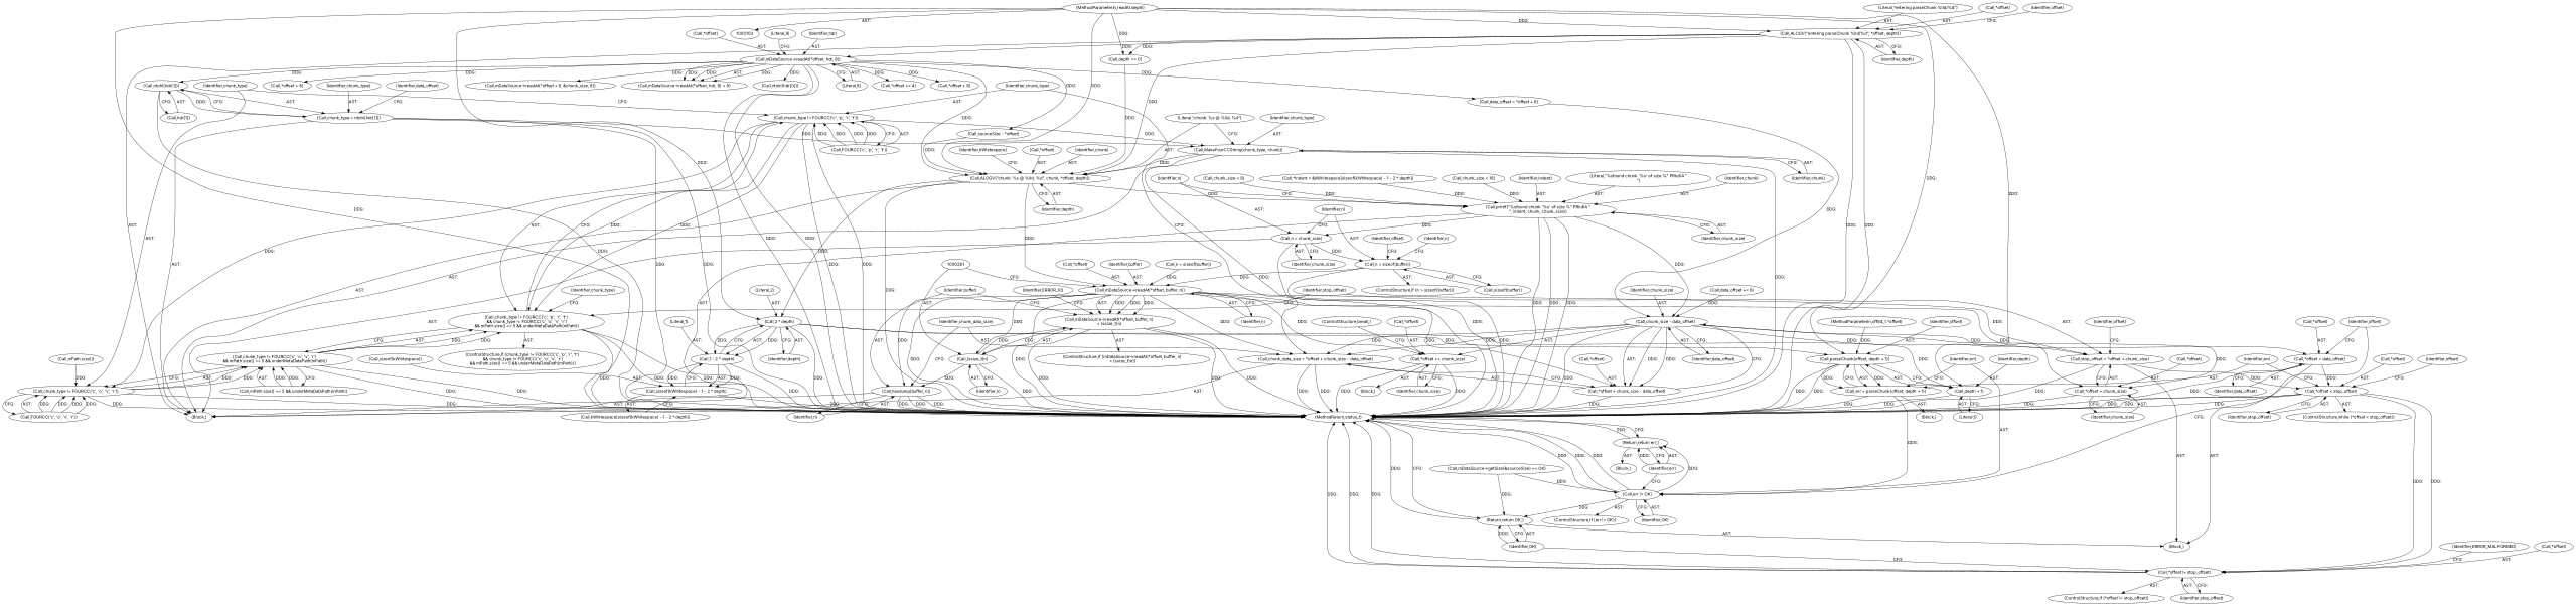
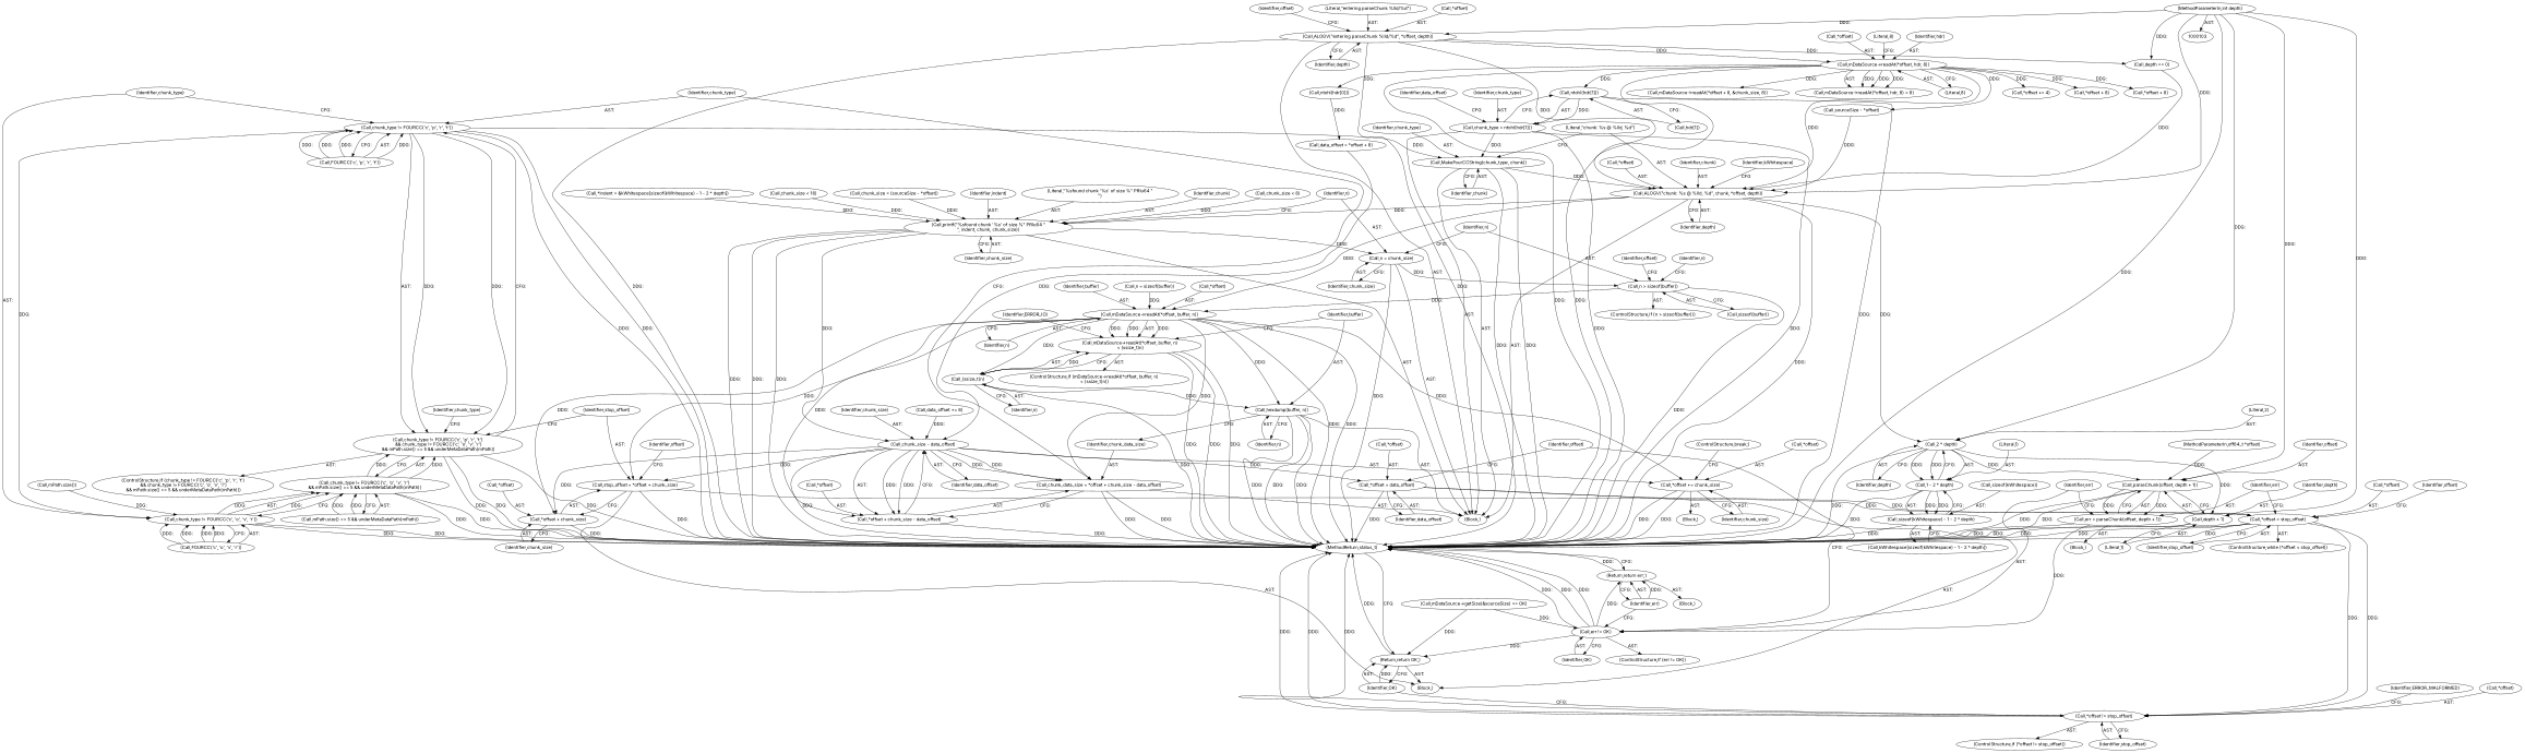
  digraph {
    fontname=Inter
    node [fontname=Inter]
    edge [fontname=Inter]
    n1 [label="(Call,ntohl(hdr[1]))"]
    n2 [label="(Call,chunk_type = ntohl(hdr[1]))"]
    n3 [label="(Call,hdr[1])"]
    n4 [label="(MethodReturn,status_t)"]
    n5 [label="(Block,)"]
    n6 [label="(Call,MakeFourCCString(chunk_type, chunk))"]
    n7 [label="(Return,return err;)"]
    n8 [label="(Return,return OK;)"]
    n9 [label="(Call,mDataSource->readAt(*offset, hdr, 8))"]
    n10 [label="(Call,ALOGV(\"chunk: %s @ %lld, %d\", chunk, *offset, depth))"]
    n11 [label="(Call,data_offset = *offset + 8)"]
    n12 [label="(Literal,8)"]
    n13 [label="(Call,*offset += 4)"]
    n14 [label="(Call,*offset + 8)"]
    n15 [label="(Call,sourceSize - *offset)"]
    n16 [label="(Call,*offset + 8)"]
    n17 [label="(Call,mDataSource->readAt(*offset + 8, &chunk_size, 8))"]
    n18 [label="(Call,mDataSource->readAt(*offset, hdr, 8) < 8)"]
    n19 [label="(Call,ntohl(hdr[0]))"]
    n20 [label="(Call,2 * depth)"]
    n21 [label="(Call,printf(\"%sfound chunk '%s' of size %\" PRIu64 \"\n\", indent, chunk, chunk_size))"]
    n22 [label="(Call,mDataSource->readAt(*offset, buffer, n))"]
    n23 [label="(Identifier,depth)"]
    n24 [label="(Call,chunk_size - data_offset)"]
    n25 [label="(Call,ALOGV(\"entering parseChunk %lld/%d\", *offset, depth))"]
    n26 [label="(Call,depth == 0)"]
    n27 [label="(Identifier,depth)"]
-   n28 [label="(MethodParameterIn,readAt depth)"]
+   n28 [label="(MethodParameterIn,int depth)"]
    n29 [label="(Call,parseChunk(offset, depth + 1))"]
    n30 [label="(Call,depth + 1)"]
    1000103
    n32 [label="(Call,1 - 2 * depth)"]
    n33 [label="(Identifier,depth)"]
    n34 [label="(Call,err = parseChunk(offset, depth + 1))"]
    n35 [label="(Literal,1)"]
    n36 [label="(Identifier,chunk)"]
    n37 [label="(Call,chunk_type != FOURCC('c', 'p', 'r', 't'))"]
    n38 [label="(Call,chunk_type != FOURCC('c', 'p', 'r', 't')\n && chunk_type != FOURCC('c', 'o', 'v', 'r')\n && mPath.size() == 5 && underMetaDataPath(mPath))"]
    n39 [label="(Call,chunk_type != FOURCC('c', 'o', 'v', 'r'))"]
    n40 [label="(Call,FOURCC('c', 'p', 'r', 't'))"]
    n41 [label="(Call,n = chunk_size)"]
    n42 [label="(Identifier,chunk_size)"]
    n43 [label="(Call,mDataSource->readAt(*offset, buffer, n)\n < (ssize_t)n)"]
    n44 [label="(Call,(ssize_t)n)"]
    n45 [label="(Call,hexdump(buffer, n))"]
    n46 [label="(Call,chunk_data_size = *offset + chunk_size - data_offset)"]
    n47 [label="(Call,*offset + chunk_size - data_offset)"]
    n48 [label="(Call,stop_offset = *offset + chunk_size)"]
    n49 [label="(Call,*offset + chunk_size)"]
    n50 [label="(Call,*offset += chunk_size)"]
    n51 [label="(Identifier,n)"]
    n52 [label="(Call,sizeof(kWhitespace) - 1 - 2 * depth)"]
    n53 [label="(Call,kWhitespace[sizeof(kWhitespace) - 1 - 2 * depth])"]
    n54 [label="(Call,err != OK)"]
    n55 [label="(Block,)"]
    n56 [label="(Identifier,OK)"]
    n57 [label="(ControlStructure,if (err != OK))"]
    n58 [label="(Block,)"]
    n59 [label="(Identifier,err)"]
    n60 [label="(Identifier,OK)"]
    n61 [label="(Block,)"]
    n62 [label="(Call,*offset != stop_offset)"]
    n63 [label="(Call,n > sizeof(buffer))"]
    n64 [label="(Identifier,chunk_size)"]
    n65 [label="(Call,*offset = data_offset)"]
    n66 [label="(Identifier,data_offset)"]
    n67 [label="(ControlStructure,if (n > sizeof(buffer)))"]
    n68 [label="(Call,sizeof(buffer))"]
    n69 [label="(ControlStructure,if (mDataSource->readAt(*offset, buffer, n)\n < (ssize_t)n))"]
    n70 [label="(Identifier,n)"]
    n71 [label="(Identifier,n)"]
    n72 [label="(Call,*offset < stop_offset)"]
    n73 [label="(Identifier,chunk_size)"]
    n74 [label="(Identifier,chunk_size)"]
    n75 [label="(Block,)"]
    n76 [label="(Identifier,stop_offset)"]
    n77 [label="(ControlStructure,while (*offset < stop_offset))"]
    n78 [label="(ControlStructure,if (*offset != stop_offset))"]
    n79 [label="(Identifier,stop_offset)"]
    n80 [label="(Identifier,data_offset)"]
    n81 [label="(Call,chunk_type != FOURCC('c', 'o', 'v', 'r')\n && mPath.size() == 5 && underMetaDataPath(mPath))"]
    n82 [label="(ControlStructure,if (chunk_type != FOURCC('c', 'p', 'r', 't')\n && chunk_type != FOURCC('c', 'o', 'v', 'r')\n && mPath.size() == 5 && underMetaDataPath(mPath)))"]
    n83 [label="(Call,FOURCC('c', 'o', 'v', 'r'))"]
    n84 [label="(Call,mPath.size() == 5 && underMetaDataPath(mPath))"]
    n85 [label="(Literal,1)"]
    n86 [label="(Identifier,offset)"]
    n87 [label="(Identifier,ERROR_IO)"]
    n88 [label="(Identifier,n)"]
    n89 [label="(Identifier,buffer)"]
    n90 [label="(Call,mPath.size())"]
    n91 [label="(Identifier,depth)"]
    n92 [label="(Call,*offset)"]
    n93 [label="(Call,*offset)"]
    n94 [label="(Call,*offset)"]
    n95 [label="(Identifier,indent)"]
    n96 [label="(Call,*offset)"]
    n97 [label="(Identifier,ERROR_MALFORMED)"]
    n98 [label="(Literal,\"%sfound chunk '%s' of size %\" PRIu64 \"\n\")"]
    n99 [label="(Literal,8)"]
    n100 [label="(Literal,2)"]
    n101 [label="(Identifier,chunk_type)"]
    n102 [label="(Call,*offset)"]
    n103 [label="(Identifier,chunk)"]
    n104 [label="(Call,chunk_size < 8)"]
    n105 [label="(Identifier,offset)"]
    n106 [label="(Call,*indent = &kWhitespace[sizeof(kWhitespace) - 1 - 2 * depth])"]
    n107 [label="(Identifier,buffer)"]
    n108 [label="(Identifier,kWhitespace)"]
    n109 [label="(Call,data_offset += 8)"]
    n110 [label="(Call,n = sizeof(buffer))"]
    n111 [label="(Identifier,n)"]
    n112 [label="(Literal,\"chunk: %s @ %lld, %d\")"]
    n113 [label="(Identifier,chunk_size)"]
    n114 [label="(Identifier,chunk_data_size)"]
    n115 [label="(Literal,\"entering parseChunk %lld/%d\")"]
    n116 [label="(Call,*offset)"]
    n117 [label="(Identifier,n)"]
    n118 [label="(Identifier,chunk_type)"]
    n119 [label="(Call,chunk_size < 16)"]
    n120 [label="(Call,*offset)"]
    n121 [label="(Identifier,offset)"]
    n122 [label="(Identifier,data_offset)"]
    n123 [label="(Call,*offset)"]
    n124 [label="(Identifier,err)"]
    n125 [label="(Identifier,err)"]
    n126 [label="(Call,*offset)"]
    n127 [label="(Call,*offset)"]
    n128 [label="(Identifier,offset)"]
    n129 [label="(ControlStructure,break;)"]
    n130 [label="(Call,mDataSource->getSize(&sourceSize) == OK)"]
    n131 [label="(Call,sizeof(kWhitespace))"]
    n132 [label="(Identifier,chunk_type)"]
    n133 [label="(Identifier,hdr)"]
+   n134 [label="(Call,chunk_size = (sourceSize - *offset))"]
    n135 [label="(Identifier,stop_offset)"]
    n136 [label="(Identifier,offset)"]
    n137 [label="(Identifier,chunk_type)"]
    n138 [label="(Identifier,chunk)"]
    n139 [label="(Identifier,offset)"]
    n140 [label="(Identifier,chunk_type)"]
    n141 [label="(MethodParameterIn,off64_t *offset)"]
-   1000281
    n1 -> n2 [label="AST: "]
    n1 -> n2 [label="DDG: "]
    n1 -> n3 [label="CFG: "]
    n1 -> n4 [label="DDG: "]
    n2 -> n1 [label="CFG: "]
    n2 -> n4 [label="DDG: "]
    n2 -> n4 [label="DDG: "]
    n2 -> n5 [label="AST: "]
    n2 -> n6 [label="DDG: "]
    n3 -> n1 [label="AST: "]
    n4 -> n7 [label="CFG: "]
    n4 -> n8 [label="CFG: "]
    n6 -> n4 [label="DDG: "]
    n6 -> n4 [label="DDG: "]
    n6 -> n5 [label="AST: "]
    n6 -> n10 [label="DDG: "]
    n6 -> n36 [label="CFG: "]
    n7 -> n4 [label="DDG: "]
    n7 -> n58 [label="AST: "]
    n7 -> n59 [label="CFG: "]
    n8 -> n4 [label="DDG: "]
    n8 -> n60 [label="CFG: "]
    n8 -> n61 [label="AST: "]
    n9 -> n1 [label="DDG: "]
    n9 -> n4 [label="DDG: "]
    n9 -> n4 [label="DDG: "]
    n9 -> n10 [label="DDG: "]
-   n9 -> n11 [label="DDG: "]
+   n19 -> n11 [label="DDG: "]
    n9 -> n12 [label="CFG: "]
    n9 -> n13 [label="DDG: "]
    n9 -> n14 [label="DDG: "]
    n9 -> n15 [label="DDG: "]
    n9 -> n16 [label="DDG: "]
    n9 -> n17 [label="DDG: "]
    n9 -> n18 [label="AST: "]
    n9 -> n18 [label="DDG: "]
    n9 -> n18 [label="DDG: "]
    n9 -> n18 [label="DDG: "]
    n9 -> n19 [label="DDG: "]
    n10 -> n4 [label="DDG: "]
    n10 -> n5 [label="AST: "]
    n10 -> n20 [label="DDG: "]
    n10 -> n21 [label="DDG: "]
    n10 -> n22 [label="DDG: "]
    n10 -> n23 [label="CFG: "]
    n11 -> n24 [label="DDG: "]
    n12 -> n9 [label="AST: "]
    n15 -> n10 [label="DDG: "]
    n20 -> n4 [label="DDG: "]
    n20 -> n29 [label="DDG: "]
    n20 -> n30 [label="DDG: "]
    n20 -> n32 [label="AST: "]
    n20 -> n32 [label="DDG: "]
    n20 -> n32 [label="DDG: "]
    n20 -> n33 [label="CFG: "]
    n21 -> n4 [label="DDG: "]
    n21 -> n4 [label="DDG: "]
    n21 -> n4 [label="DDG: "]
    n21 -> n5 [label="AST: "]
    n21 -> n24 [label="DDG: "]
    n21 -> n41 [label="DDG: "]
    n21 -> n42 [label="CFG: "]
    n22 -> n4 [label="DDG: "]
    n22 -> n4 [label="DDG: "]
    n22 -> n43 [label="AST: "]
    n22 -> n43 [label="DDG: "]
    n22 -> n43 [label="DDG: "]
    n22 -> n43 [label="DDG: "]
    n22 -> n44 [label="DDG: "]
    n22 -> n45 [label="DDG: "]
    n22 -> n46 [label="DDG: "]
    n22 -> n47 [label="DDG: "]
    n22 -> n48 [label="DDG: "]
    n22 -> n49 [label="DDG: "]
    n22 -> n50 [label="DDG: "]
    n22 -> n51 [label="CFG: "]
    n23 -> n10 [label="AST: "]
    n24 -> n4 [label="DDG: "]
    n24 -> n46 [label="DDG: "]
    n24 -> n46 [label="DDG: "]
    n24 -> n47 [label="AST: "]
    n24 -> n47 [label="DDG: "]
    n24 -> n47 [label="DDG: "]
    n24 -> n48 [label="DDG: "]
    n24 -> n49 [label="DDG: "]
    n24 -> n50 [label="AST: "]
    n24 -> n65 [label="DDG: "]
    n24 -> n66 [label="CFG: "]
    n25 -> n4 [label="DDG: "]
    n25 -> n4 [label="DDG: "]
    n25 -> n5 [label="AST: "]
    n25 -> n9 [label="DDG: "]
    n25 -> n10 [label="DDG: "]
    n25 -> n26 [label="DDG: "]
    n25 -> n27 [label="CFG: "]
    n26 -> n10 [label="DDG: "]
    n27 -> n25 [label="AST: "]
    n28 -> n4 [label="DDG: "]
    n28 -> n10 [label="DDG: "]
    n28 -> n20 [label="DDG: "]
    n28 -> n25 [label="DDG: "]
    n28 -> n26 [label="DDG: "]
    n28 -> n29 [label="DDG: "]
    n28 -> n30 [label="DDG: "]
    n28 -> 1000103 [label="AST: "]
    n29 -> n4 [label="DDG: "]
    n29 -> n4 [label="DDG: "]
    n29 -> n30 [label="CFG: "]
    n29 -> n34 [label="AST: "]
    n29 -> n34 [label="DDG: "]
    n29 -> n34 [label="DDG: "]
    n30 -> n4 [label="DDG: "]
    n30 -> n29 [label="AST: "]
    n30 -> n35 [label="CFG: "]
    n32 -> n4 [label="DDG: "]
    n32 -> n20 [label="CFG: "]
    n32 -> n52 [label="AST: "]
    n32 -> n52 [label="DDG: "]
    n32 -> n52 [label="DDG: "]
    n33 -> n20 [label="AST: "]
    n34 -> n4 [label="DDG: "]
    n34 -> n29 [label="CFG: "]
    n34 -> n54 [label="DDG: "]
    n34 -> n55 [label="AST: "]
    n35 -> n30 [label="AST: "]
    n36 -> n6 [label="AST: "]
    n37 -> n4 [label="DDG: "]
    n37 -> n4 [label="DDG: "]
    n37 -> n6 [label="DDG: "]
    n37 -> n38 [label="AST: "]
    n37 -> n38 [label="DDG: "]
    n37 -> n38 [label="DDG: "]
    n37 -> n39 [label="DDG: "]
    n37 -> n40 [label="CFG: "]
    n38 -> n4 [label="DDG: "]
    n38 -> n4 [label="DDG: "]
    n38 -> n4 [label="DDG: "]
    n38 -> n37 [label="CFG: "]
    n38 -> n81 [label="CFG: "]
    n38 -> n82 [label="AST: "]
    n39 -> n4 [label="DDG: "]
    n39 -> n4 [label="DDG: "]
    n39 -> n81 [label="AST: "]
    n39 -> n81 [label="DDG: "]
    n39 -> n81 [label="DDG: "]
    n39 -> n83 [label="CFG: "]
    n40 -> n37 [label="AST: "]
    n40 -> n37 [label="DDG: "]
    n40 -> n37 [label="DDG: "]
    n40 -> n37 [label="DDG: "]
    n40 -> n37 [label="DDG: "]
    n41 -> n4 [label="DDG: "]
    n41 -> n5 [label="AST: "]
    n41 -> n63 [label="DDG: "]
    n41 -> n64 [label="CFG: "]
    n42 -> n21 [label="AST: "]
    n43 -> n4 [label="DDG: "]
    n43 -> n4 [label="DDG: "]
    n43 -> n4 [label="DDG: "]
    n43 -> n44 [label="CFG: "]
    n43 -> n69 [label="AST: "]
    n44 -> n4 [label="DDG: "]
    n44 -> n43 [label="AST: "]
    n44 -> n43 [label="DDG: "]
    n44 -> n45 [label="DDG: "]
    n44 -> n70 [label="CFG: "]
    n45 -> n4 [label="DDG: "]
    n45 -> n4 [label="DDG: "]
    n45 -> n4 [label="DDG: "]
    n45 -> n5 [label="AST: "]
    n45 -> n71 [label="CFG: "]
    n46 -> n4 [label="DDG: "]
    n46 -> n4 [label="DDG: "]
    n46 -> n5 [label="AST: "]
    n46 -> n47 [label="CFG: "]
    n47 -> n4 [label="DDG: "]
    n47 -> n24 [label="CFG: "]
    n47 -> n46 [label="AST: "]
    n48 -> n4 [label="DDG: "]
    n48 -> n49 [label="CFG: "]
    n48 -> n61 [label="AST: "]
    n48 -> n72 [label="DDG: "]
    n49 -> n4 [label="DDG: "]
    n49 -> n48 [label="AST: "]
    n49 -> n73 [label="CFG: "]
    n50 -> n4 [label="DDG: "]
    n50 -> n4 [label="DDG: "]
    n50 -> n74 [label="CFG: "]
    n50 -> n75 [label="AST: "]
    n51 -> n22 [label="AST: "]
    n52 -> n4 [label="DDG: "]
    n52 -> n32 [label="CFG: "]
    n52 -> n53 [label="AST: "]
    n53 -> n52 [label="CFG: "]
    n54 -> n4 [label="DDG: "]
    n54 -> n4 [label="DDG: "]
    n54 -> n4 [label="DDG: "]
    n54 -> n7 [label="DDG: "]
    n54 -> n8 [label="DDG: "]
    n54 -> n56 [label="CFG: "]
    n54 -> n57 [label="AST: "]
    n56 -> n54 [label="AST: "]
    n59 -> n7 [label="AST: "]
    n59 -> n7 [label="DDG: "]
    n59 -> n54 [label="CFG: "]
    n60 -> n8 [label="AST: "]
    n60 -> n8 [label="DDG: "]
    n60 -> n62 [label="CFG: "]
    n62 -> n4 [label="DDG: "]
    n62 -> n4 [label="DDG: "]
    n62 -> n4 [label="DDG: "]
    n62 -> n78 [label="AST: "]
    n62 -> n79 [label="CFG: "]
    n63 -> n4 [label="DDG: "]
    n63 -> n22 [label="DDG: "]
    n63 -> n67 [label="AST: "]
    n63 -> n68 [label="CFG: "]
    n64 -> n41 [label="AST: "]
    n65 -> n4 [label="DDG: "]
    n65 -> n61 [label="AST: "]
    n65 -> n72 [label="DDG: "]
    n65 -> n80 [label="CFG: "]
    n66 -> n24 [label="AST: "]
    n68 -> n63 [label="AST: "]
    n70 -> n44 [label="AST: "]
    n71 -> n45 [label="AST: "]
    n72 -> n4 [label="DDG: "]
    n72 -> n4 [label="DDG: "]
    n72 -> n4 [label="DDG: "]
    n72 -> n62 [label="DDG: "]
    n72 -> n62 [label="DDG: "]
    n72 -> n76 [label="CFG: "]
    n72 -> n77 [label="AST: "]
    n73 -> n49 [label="AST: "]
    n74 -> n50 [label="AST: "]
    n76 -> n72 [label="AST: "]
    n79 -> n62 [label="AST: "]
    n80 -> n65 [label="AST: "]
    n81 -> n4 [label="DDG: "]
    n81 -> n4 [label="DDG: "]
    n81 -> n38 [label="AST: "]
    n81 -> n38 [label="DDG: "]
    n81 -> n38 [label="DDG: "]
    n81 -> n39 [label="CFG: "]
    n81 -> n84 [label="CFG: "]
    n83 -> n39 [label="AST: "]
    n83 -> n39 [label="DDG: "]
    n83 -> n39 [label="DDG: "]
    n83 -> n39 [label="DDG: "]
    n83 -> n39 [label="DDG: "]
    n84 -> n81 [label="AST: "]
    n84 -> n81 [label="DDG: "]
    n84 -> n81 [label="DDG: "]
    n85 -> n32 [label="AST: "]
    n86 -> n48 [label="CFG: "]
    n87 -> n43 [label="CFG: "]
    n88 -> n41 [label="CFG: "]
    n88 -> n63 [label="AST: "]
    n89 -> n43 [label="CFG: "]
    n89 -> n45 [label="AST: "]
    n90 -> n39 [label="DDG: "]
    n91 -> n30 [label="AST: "]
    n92 -> n65 [label="AST: "]
    n93 -> n9 [label="AST: "]
    n94 -> n47 [label="AST: "]
    n95 -> n21 [label="AST: "]
    n96 -> n22 [label="AST: "]
    n97 -> n62 [label="CFG: "]
    n98 -> n21 [label="AST: "]
    n99 -> n9 [label="CFG: "]
    n100 -> n20 [label="AST: "]
    n101 -> n2 [label="AST: "]
    n102 -> n72 [label="AST: "]
    n103 -> n21 [label="AST: "]
    n104 -> n21 [label="DDG: "]
    n105 -> n63 [label="CFG: "]
    n106 -> n21 [label="DDG: "]
    n107 -> n22 [label="AST: "]
    n108 -> n10 [label="CFG: "]
    n109 -> n24 [label="DDG: "]
    n110 -> n22 [label="DDG: "]
    n111 -> n21 [label="CFG: "]
    n111 -> n41 [label="AST: "]
    n112 -> n6 [label="CFG: "]
    n112 -> n10 [label="AST: "]
    n113 -> n24 [label="AST: "]
-   n114 -> n45 [label="CFG: "]
+   n45 -> n114 [label="CFG: "]
    n114 -> n46 [label="AST: "]
    n115 -> n25 [label="AST: "]
    n116 -> n25 [label="AST: "]
    n117 -> n63 [label="CFG: "]
    n118 -> n37 [label="AST: "]
    n118 -> n46 [label="CFG: "]
    n119 -> n21 [label="DDG: "]
    n120 -> n49 [label="AST: "]
    n121 -> n29 [label="AST: "]
    n122 -> n2 [label="CFG: "]
    n123 -> n10 [label="AST: "]
    n124 -> n34 [label="CFG: "]
    n124 -> n54 [label="AST: "]
    n125 -> n34 [label="AST: "]
    n125 -> n72 [label="CFG: "]
    n126 -> n50 [label="AST: "]
    n127 -> n62 [label="AST: "]
    n128 -> n72 [label="CFG: "]
    n129 -> n50 [label="CFG: "]
    n130 -> n8 [label="DDG: "]
    n130 -> n54 [label="DDG: "]
    n131 -> n52 [label="AST: "]
    n132 -> n38 [label="CFG: "]
    n133 -> n9 [label="AST: "]
+   n134 -> n21 [label="DDG: "]
    n135 -> n38 [label="CFG: "]
    n135 -> n48 [label="AST: "]
    n136 -> n25 [label="CFG: "]
    n137 -> n6 [label="AST: "]
    n138 -> n10 [label="AST: "]
    n139 -> n54 [label="CFG: "]
    n139 -> n65 [label="CFG: "]
    n140 -> n37 [label="CFG: "]
    n140 -> n39 [label="AST: "]
    n141 -> n29 [label="DDG: "]
-   1000281 -> n22 [label="CFG: "]
-   1000281 -> n44 [label="AST: "]
  }
